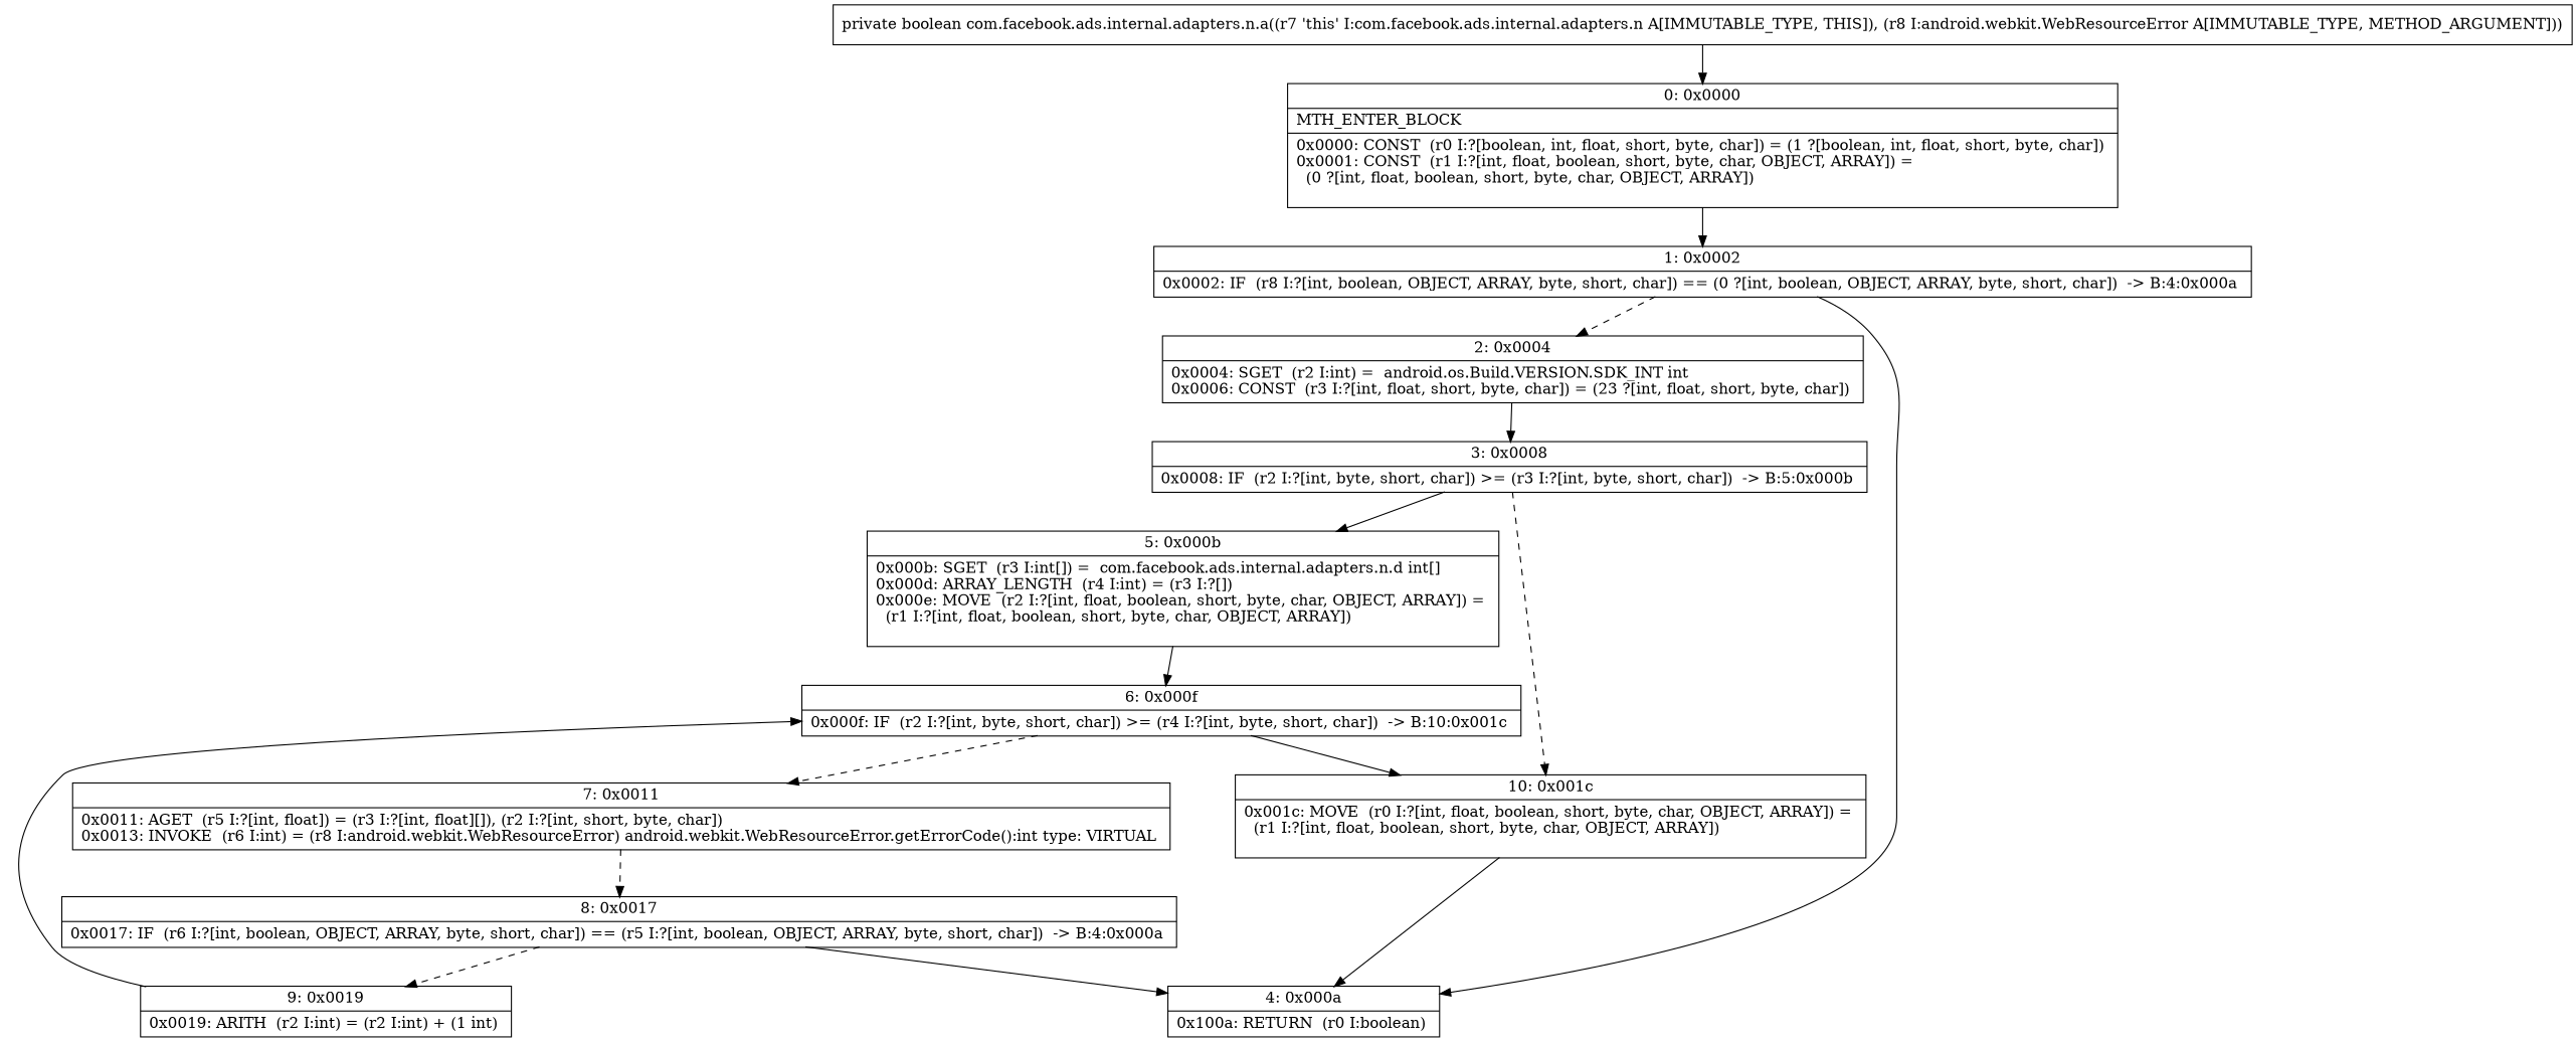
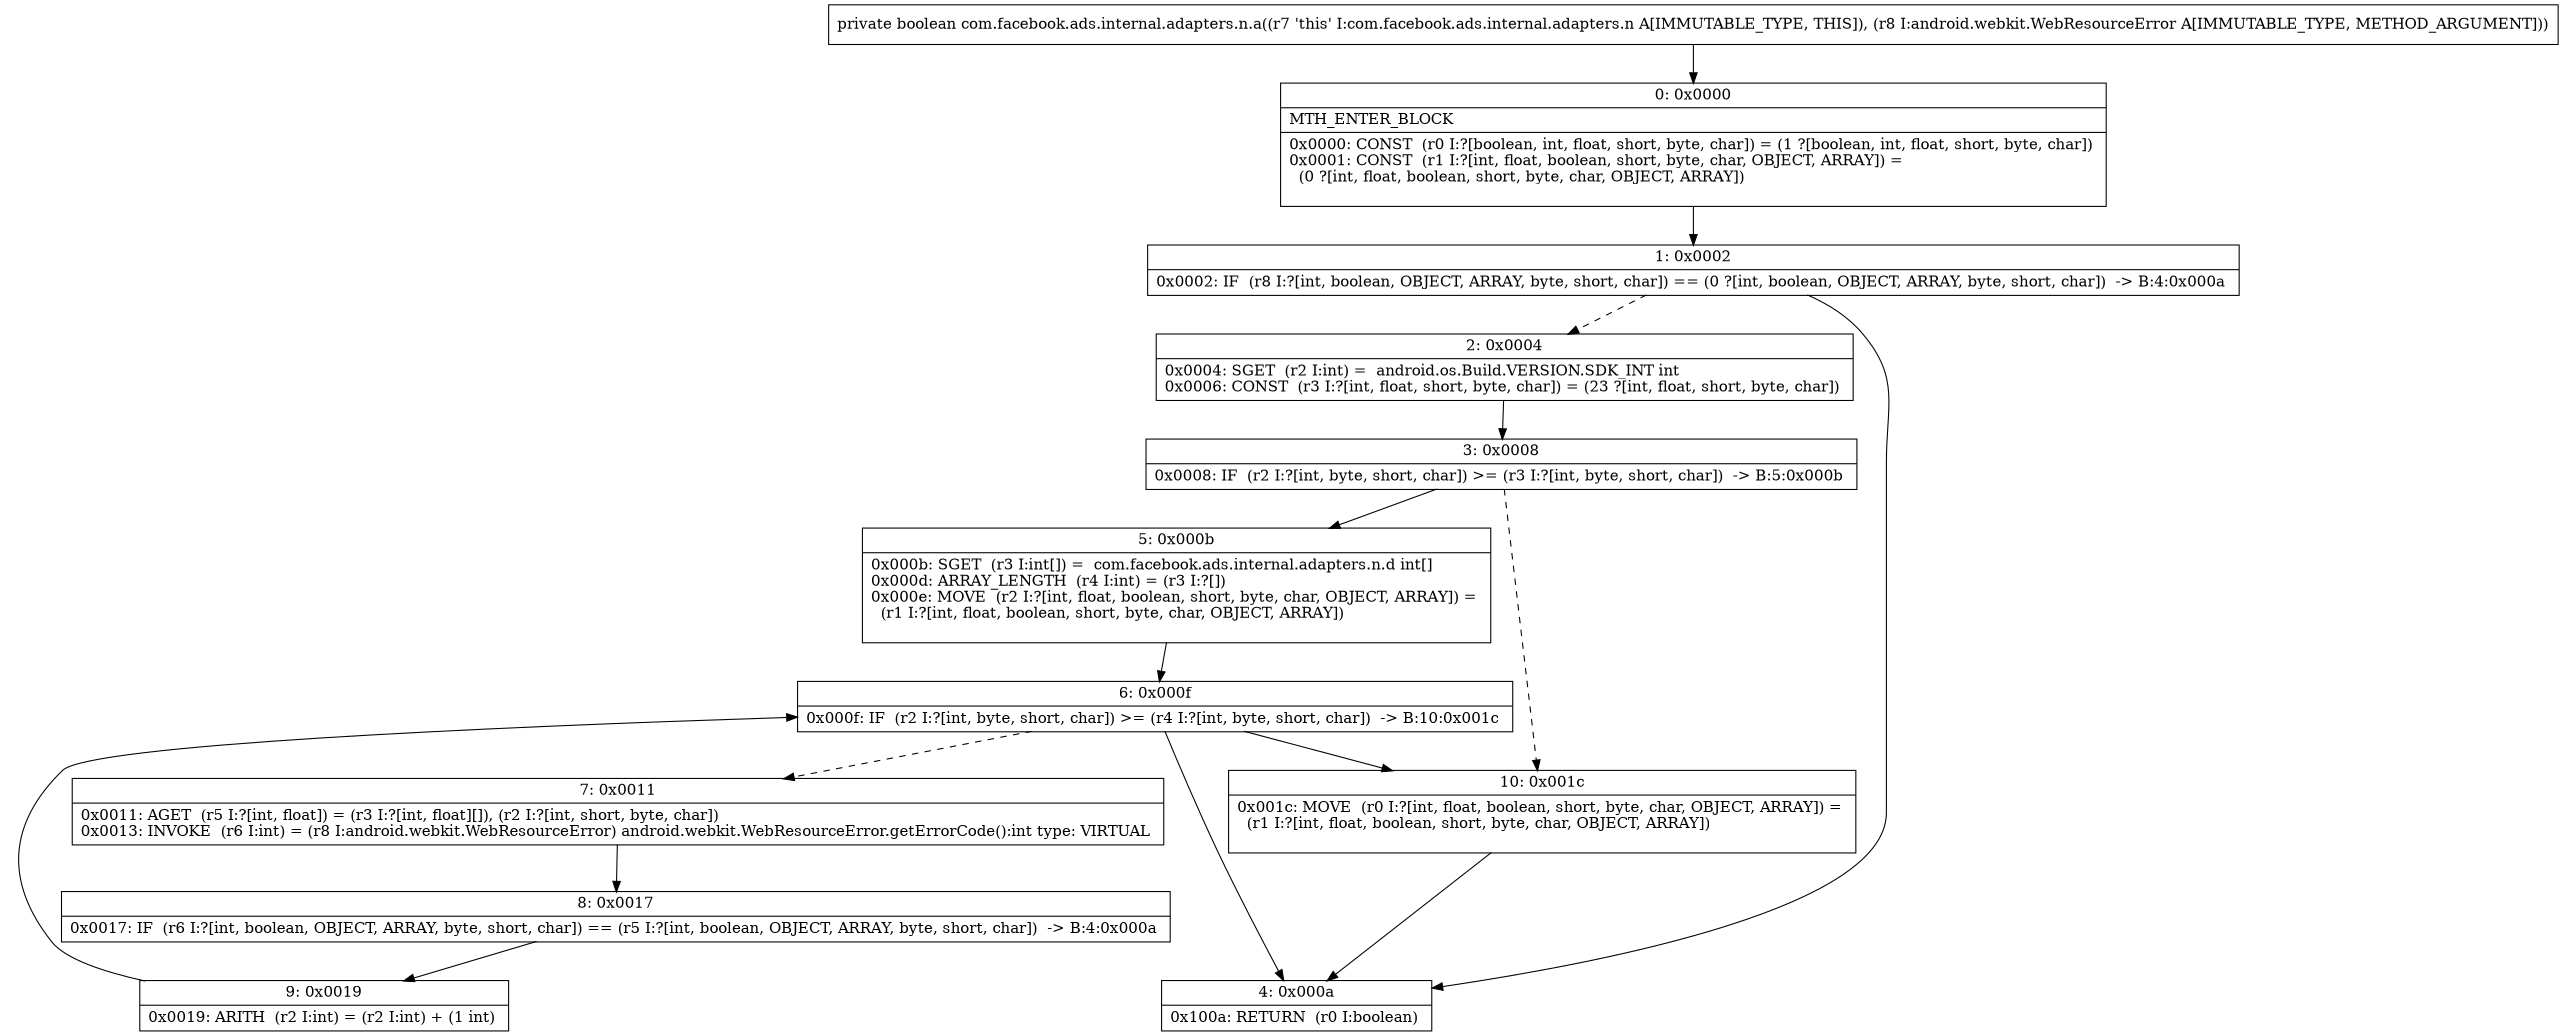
  digraph {
    node [shape=record]
    n1 [label="{0\:\ 0x0000|MTH_ENTER_BLOCK\l|0x0000: CONST  (r0 I:?[boolean, int, float, short, byte, char]) = (1 ?[boolean, int, float, short, byte, char]) \l0x0001: CONST  (r1 I:?[int, float, boolean, short, byte, char, OBJECT, ARRAY]) = \l  (0 ?[int, float, boolean, short, byte, char, OBJECT, ARRAY])\l \l}"]
    n2 [label="{1\:\ 0x0002|0x0002: IF  (r8 I:?[int, boolean, OBJECT, ARRAY, byte, short, char]) == (0 ?[int, boolean, OBJECT, ARRAY, byte, short, char])  \-\> B:4:0x000a \l}"]
    n3 [label="{2\:\ 0x0004|0x0004: SGET  (r2 I:int) =  android.os.Build.VERSION.SDK_INT int \l0x0006: CONST  (r3 I:?[int, float, short, byte, char]) = (23 ?[int, float, short, byte, char]) \l}"]
    n4 [label="{4\:\ 0x000a|0x100a: RETURN  (r0 I:boolean) \l}"]
    n5 [label="{3\:\ 0x0008|0x0008: IF  (r2 I:?[int, byte, short, char]) \>= (r3 I:?[int, byte, short, char])  \-\> B:5:0x000b \l}"]
    n6 [label="{5\:\ 0x000b|0x000b: SGET  (r3 I:int[]) =  com.facebook.ads.internal.adapters.n.d int[] \l0x000d: ARRAY_LENGTH  (r4 I:int) = (r3 I:?[]) \l0x000e: MOVE  (r2 I:?[int, float, boolean, short, byte, char, OBJECT, ARRAY]) = \l  (r1 I:?[int, float, boolean, short, byte, char, OBJECT, ARRAY])\l \l}"]
    n7 [label="{10\:\ 0x001c|0x001c: MOVE  (r0 I:?[int, float, boolean, short, byte, char, OBJECT, ARRAY]) = \l  (r1 I:?[int, float, boolean, short, byte, char, OBJECT, ARRAY])\l \l}"]
    n8 [label="{6\:\ 0x000f|0x000f: IF  (r2 I:?[int, byte, short, char]) \>= (r4 I:?[int, byte, short, char])  \-\> B:10:0x001c \l}"]
    n9 [label="{7\:\ 0x0011|0x0011: AGET  (r5 I:?[int, float]) = (r3 I:?[int, float][]), (r2 I:?[int, short, byte, char]) \l0x0013: INVOKE  (r6 I:int) = (r8 I:android.webkit.WebResourceError) android.webkit.WebResourceError.getErrorCode():int type: VIRTUAL \l}"]
    n10 [label="{8\:\ 0x0017|0x0017: IF  (r6 I:?[int, boolean, OBJECT, ARRAY, byte, short, char]) == (r5 I:?[int, boolean, OBJECT, ARRAY, byte, short, char])  \-\> B:4:0x000a \l}"]
    n11 [label="{9\:\ 0x0019|0x0019: ARITH  (r2 I:int) = (r2 I:int) + (1 int) \l}"]
    n12 [label="{private boolean com.facebook.ads.internal.adapters.n.a((r7 'this' I:com.facebook.ads.internal.adapters.n A[IMMUTABLE_TYPE, THIS]), (r8 I:android.webkit.WebResourceError A[IMMUTABLE_TYPE, METHOD_ARGUMENT])) }"]
    n1 -> n2
    n2 -> n3 [style=dashed]
    n2 -> n4
    n3 -> n5
    n5 -> n6
    n5 -> n7 [style=dashed]
    n6 -> n8
    n7 -> n4
    n8 -> n7
    n8 -> n9 [style=dashed]
-   n9 -> n10 [style=dashed]
-   n10 -> n4
-   n10 -> n11 [style=dashed]
+   n9 -> n10
+   n8 -> n4
+   n10 -> n11 [style=solid]
    n11 -> n8
    n12 -> n1
  }
